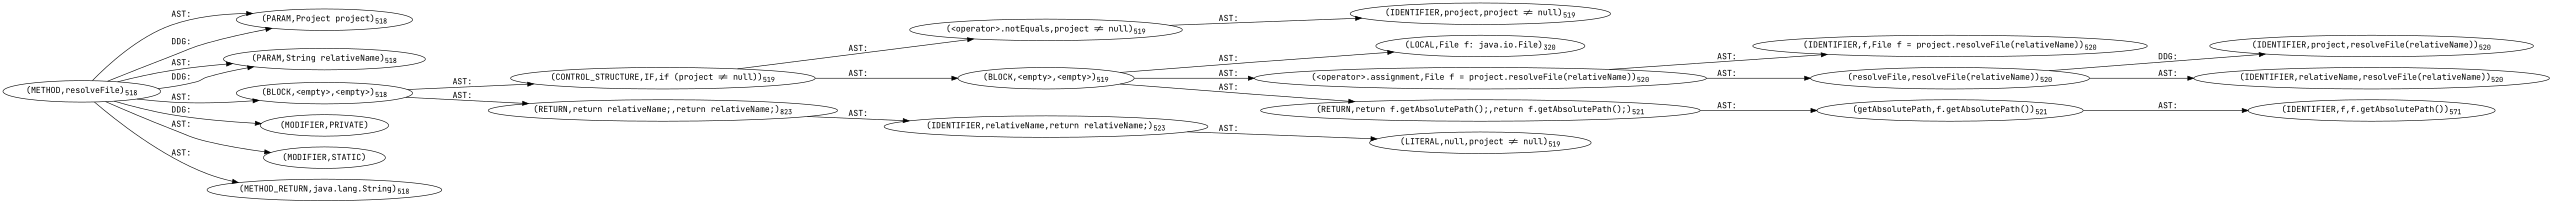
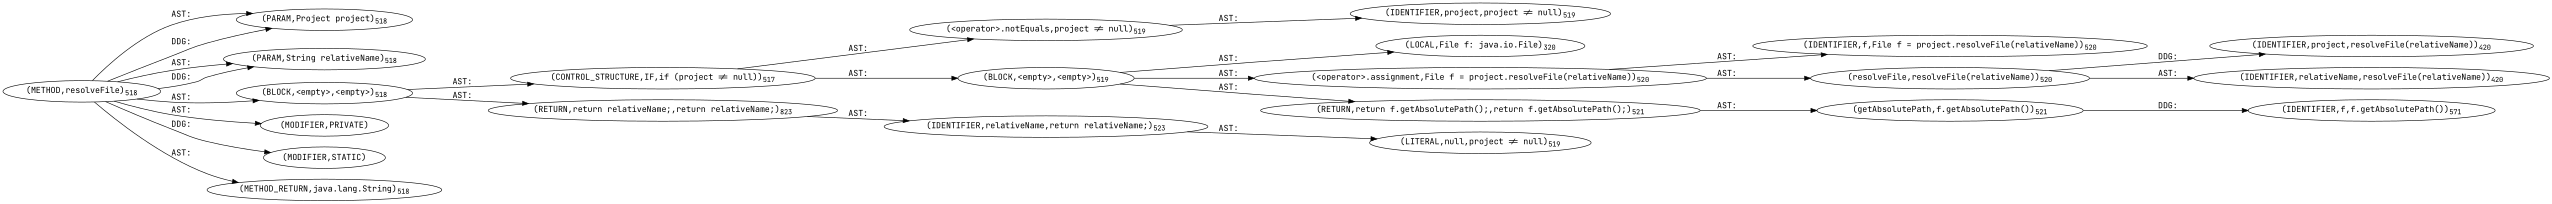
  digraph {
    fontname="JetBrains Mono"
    rankdir=LR
    node [fontname="JetBrains Mono"]
    edge [fontname="JetBrains Mono"]
    n1 [label=<(METHOD,resolveFile)<SUB>518</SUB>>]
    n2 [label=<(PARAM,Project project)<SUB>518</SUB>>]
    n3 [label=<(PARAM,String relativeName)<SUB>518</SUB>>]
    n4 [label=<(BLOCK,&lt;empty&gt;,&lt;empty&gt;)<SUB>518</SUB>>]
    n5 [label=<(MODIFIER,PRIVATE)>]
    n6 [label=<(MODIFIER,STATIC)>]
    n7 [label=<(METHOD_RETURN,java.lang.String)<SUB>518</SUB>>]
-   n8 [label=<(CONTROL_STRUCTURE,IF,if (project != null))<SUB>519</SUB>>]
+   n8 [label=<(CONTROL_STRUCTURE,IF,if (project != null))<SUB>517</SUB>>]
    n9 [label=<(RETURN,return relativeName;,return relativeName;)<SUB>823</SUB>>]
    n10 [label=<(&lt;operator&gt;.notEquals,project != null)<SUB>519</SUB>>]
    n11 [label=<(BLOCK,&lt;empty&gt;,&lt;empty&gt;)<SUB>519</SUB>>]
    n12 [label=<(IDENTIFIER,relativeName,return relativeName;)<SUB>523</SUB>>]
    n13 [label=<(IDENTIFIER,project,project != null)<SUB>519</SUB>>]
    n14 [label=<(LOCAL,File f: java.io.File)<SUB>320</SUB>>]
    n15 [label=<(&lt;operator&gt;.assignment,File f = project.resolveFile(relativeName))<SUB>520</SUB>>]
    n16 [label=<(RETURN,return f.getAbsolutePath();,return f.getAbsolutePath();)<SUB>521</SUB>>]
    n17 [label=<(LITERAL,null,project != null)<SUB>519</SUB>>]
    n18 [label=<(IDENTIFIER,f,File f = project.resolveFile(relativeName))<SUB>520</SUB>>]
    n19 [label=<(resolveFile,resolveFile(relativeName))<SUB>520</SUB>>]
    n20 [label=<(getAbsolutePath,f.getAbsolutePath())<SUB>521</SUB>>]
-   n21 [label=<(IDENTIFIER,project,resolveFile(relativeName))<SUB>520</SUB>>]
-   n22 [label=<(IDENTIFIER,relativeName,resolveFile(relativeName))<SUB>520</SUB>>]
+   n21 [label=<(IDENTIFIER,project,resolveFile(relativeName))<SUB>420</SUB>>]
+   n22 [label=<(IDENTIFIER,relativeName,resolveFile(relativeName))<SUB>420</SUB>>]
    n23 [label=<(IDENTIFIER,f,f.getAbsolutePath())<SUB>571</SUB>>]
    n1 -> n2 [label="AST: "]
    n1 -> n2 [label="DDG: "]
    n1 -> n3 [label="AST: "]
    n1 -> n3 [label="DDG: "]
    n1 -> n4 [label="AST: "]
-   n1 -> n5 [label="DDG: "]
-   n1 -> n6 [label="AST: "]
+   n1 -> n5 [label="AST: "]
+   n1 -> n6 [label="DDG: "]
    n1 -> n7 [label="AST: "]
    n4 -> n8 [label="AST: "]
    n4 -> n9 [label="AST: "]
    n8 -> n10 [label="AST: "]
    n8 -> n11 [label="AST: "]
    n9 -> n12 [label="AST: "]
    n10 -> n13 [label="AST: "]
    n11 -> n14 [label="AST: "]
    n11 -> n15 [label="AST: "]
    n11 -> n16 [label="AST: "]
    n12 -> n17 [label="AST: "]
    n15 -> n18 [label="AST: "]
    n15 -> n19 [label="AST: "]
    n16 -> n20 [label="AST: "]
    n19 -> n21 [label="DDG: "]
    n19 -> n22 [label="AST: "]
-   n20 -> n23 [label="AST: "]
+   n20 -> n23 [label="DDG: "]
  }
